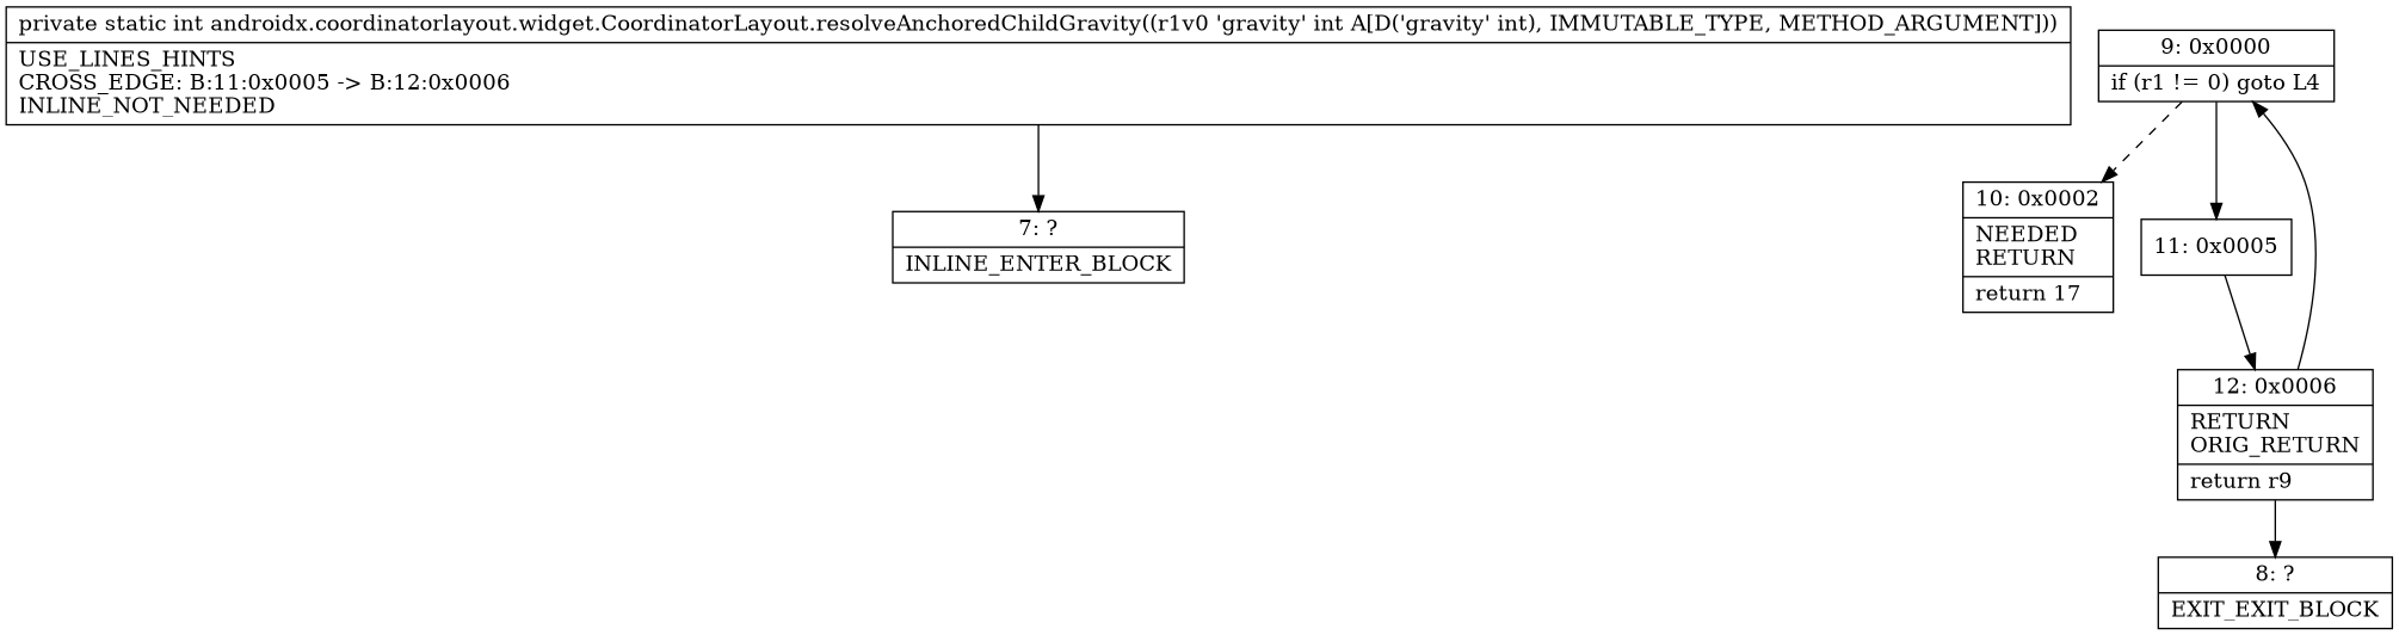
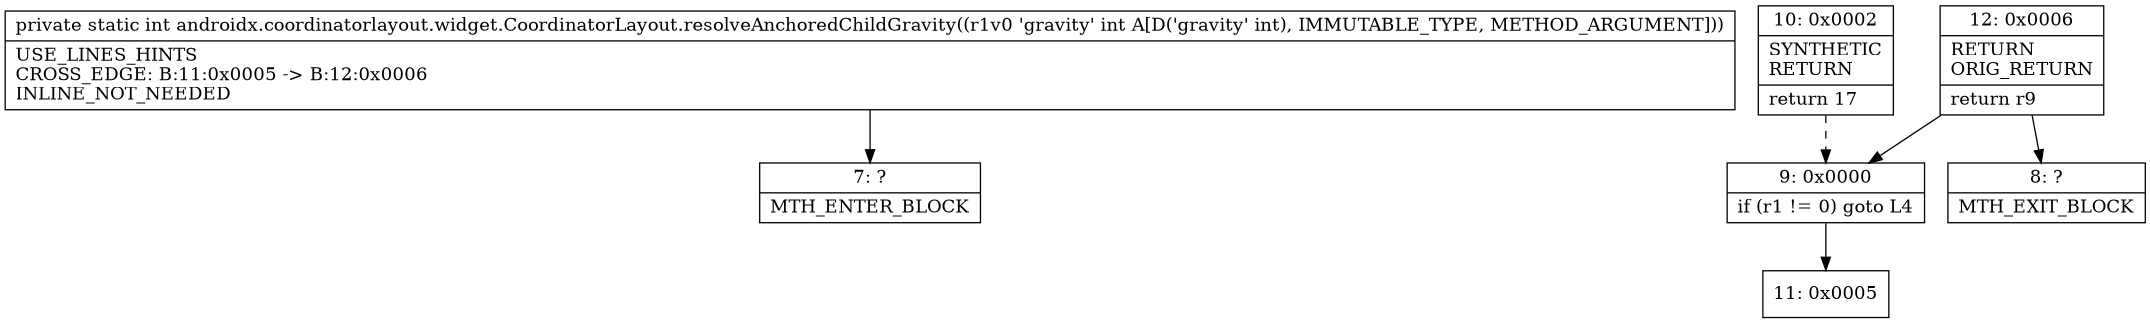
  digraph {
    node [shape=record]
-   n1 [label="{7\:\ ?|INLINE_ENTER_BLOCK\l}"]
+   n1 [label="{7\:\ ?|MTH_ENTER_BLOCK\l}"]
    n2 [label="{9\:\ 0x0000|if (r1 != 0) goto L4\l}"]
-   n3 [label="{10\:\ 0x0002|NEEDED\lRETURN\l|return 17\l}"]
+   n3 [label="{10\:\ 0x0002|SYNTHETIC\lRETURN\l|return 17\l}"]
    n4 [label="{11\:\ 0x0005}"]
    n5 [label="{12\:\ 0x0006|RETURN\lORIG_RETURN\l|return r9\l}"]
-   n6 [label="{8\:\ ?|EXIT_EXIT_BLOCK\l}"]
+   n6 [label="{8\:\ ?|MTH_EXIT_BLOCK\l}"]
    n7 [label="{private static int androidx.coordinatorlayout.widget.CoordinatorLayout.resolveAnchoredChildGravity((r1v0 'gravity' int A[D('gravity' int), IMMUTABLE_TYPE, METHOD_ARGUMENT]))  | USE_LINES_HINTS\lCROSS_EDGE: B:11:0x0005 \-\> B:12:0x0006\lINLINE_NOT_NEEDED\l}"]
-   n2 -> n3 [style=dashed]
+   n3 -> n2 [style=dashed]
    n2 -> n4
-   n4 -> n5
    n5 -> n2
    n5 -> n6
    n7 -> n1
  }
